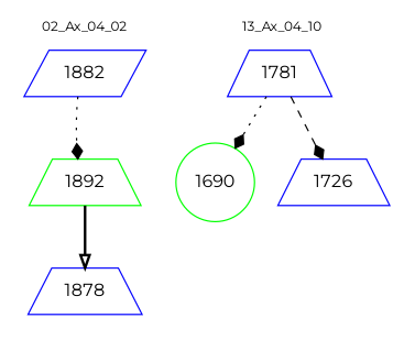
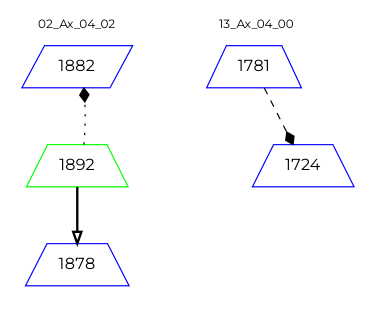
  digraph {
    fontname=Montserrat
    node [color=blue fontname=Montserrat shape=trapezium]
    edge [arrowhead=diamond color=black fontname=Montserrat style=dotted]
    n1 [label=1882 shape=parallelogram]
    n2 [label=1878]
    n3 [color=green label=1892]
    n4 [label=1781]
-   n5 [color=green label=1690 shape=circle]
-   n6 [label=1726]
+   n6 [label=1724]
    subgraph cluster_1 {
      color=white
      fontsize=10
      label="02_Ax_04_02"
      n1
      n2
      n3
    }
    subgraph cluster_2 {
      color=white
      fontsize=10
-     label="13_Ax_04_10"
+     label="13_Ax_04_00"
      n4
-     n5
      n6
    }
-   n1 -> n3
+   n3 -> n1
    n3 -> n2 [arrowhead=onormal style=bold]
-   n4 -> n5
    n4 -> n6 [style=dashed]
  }
